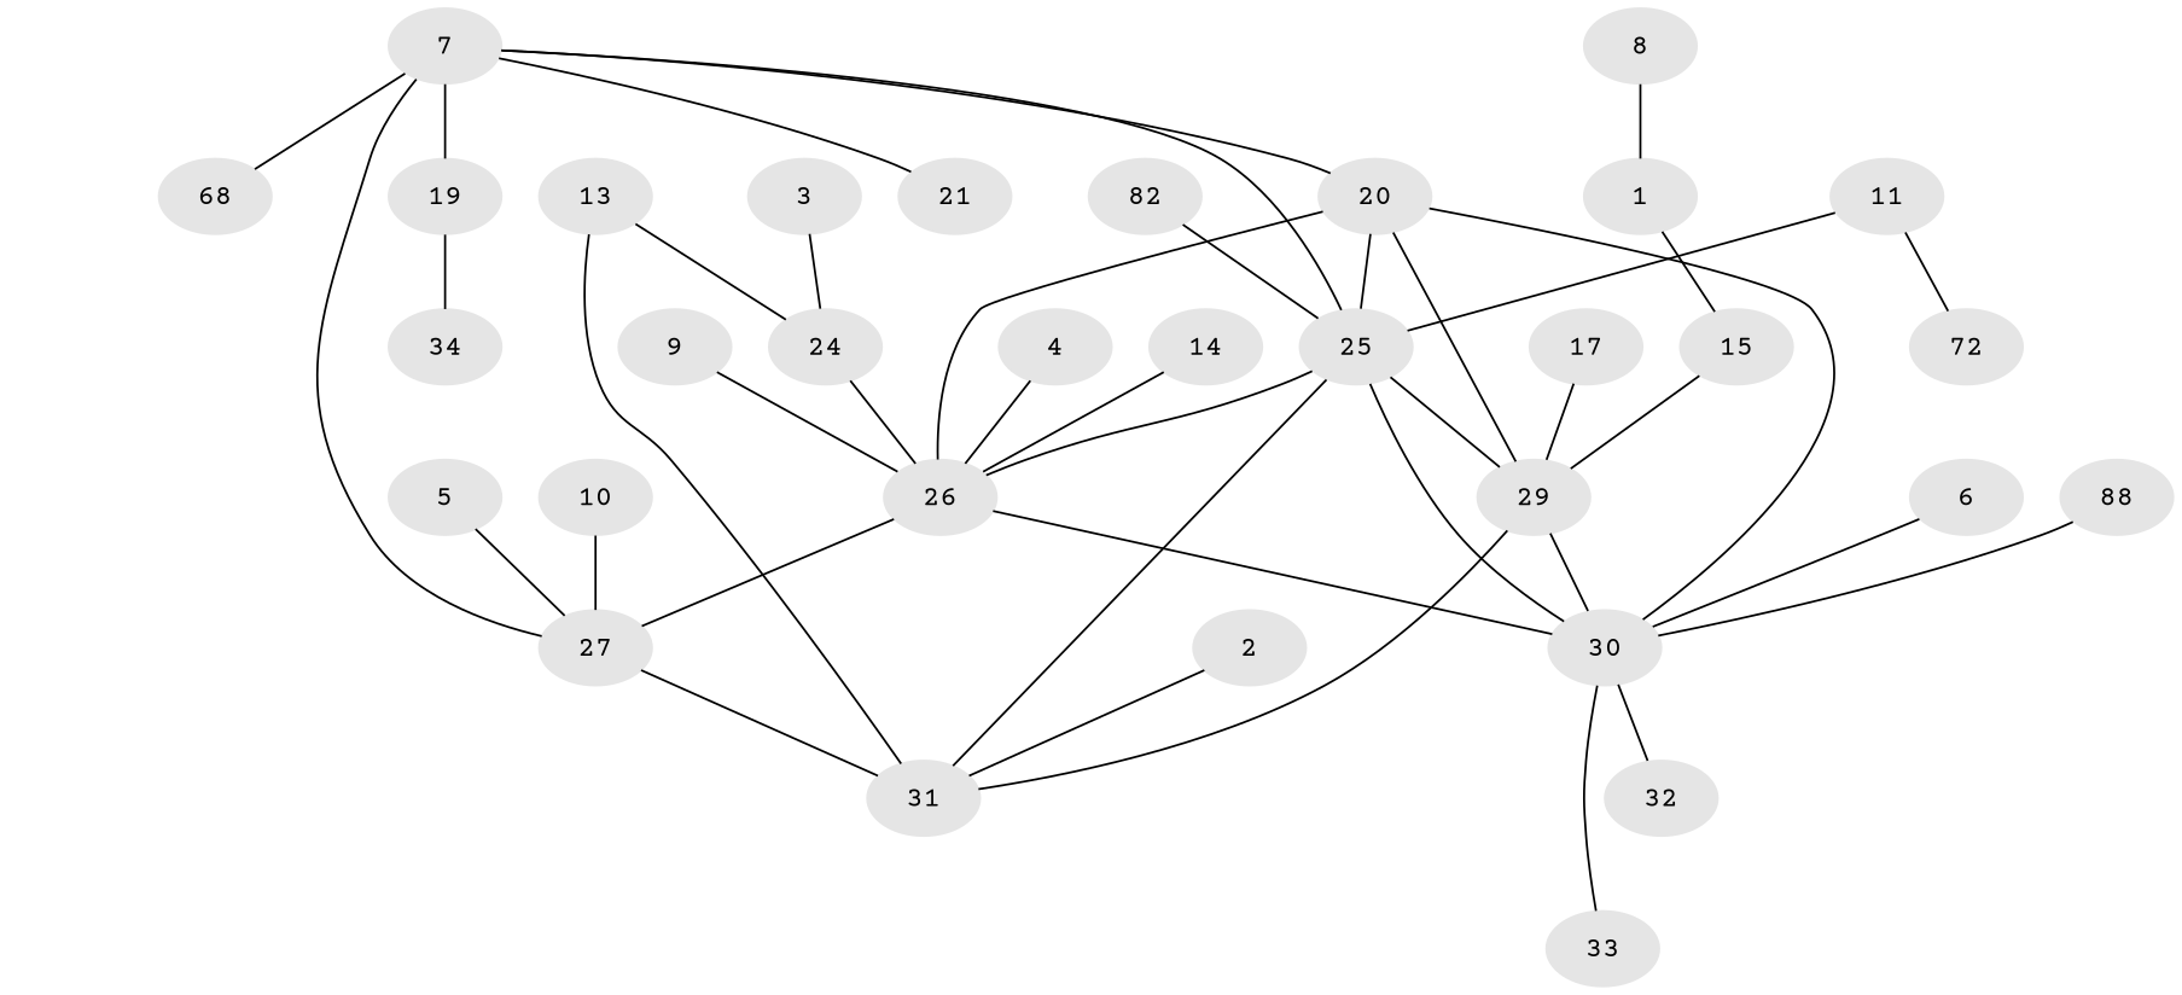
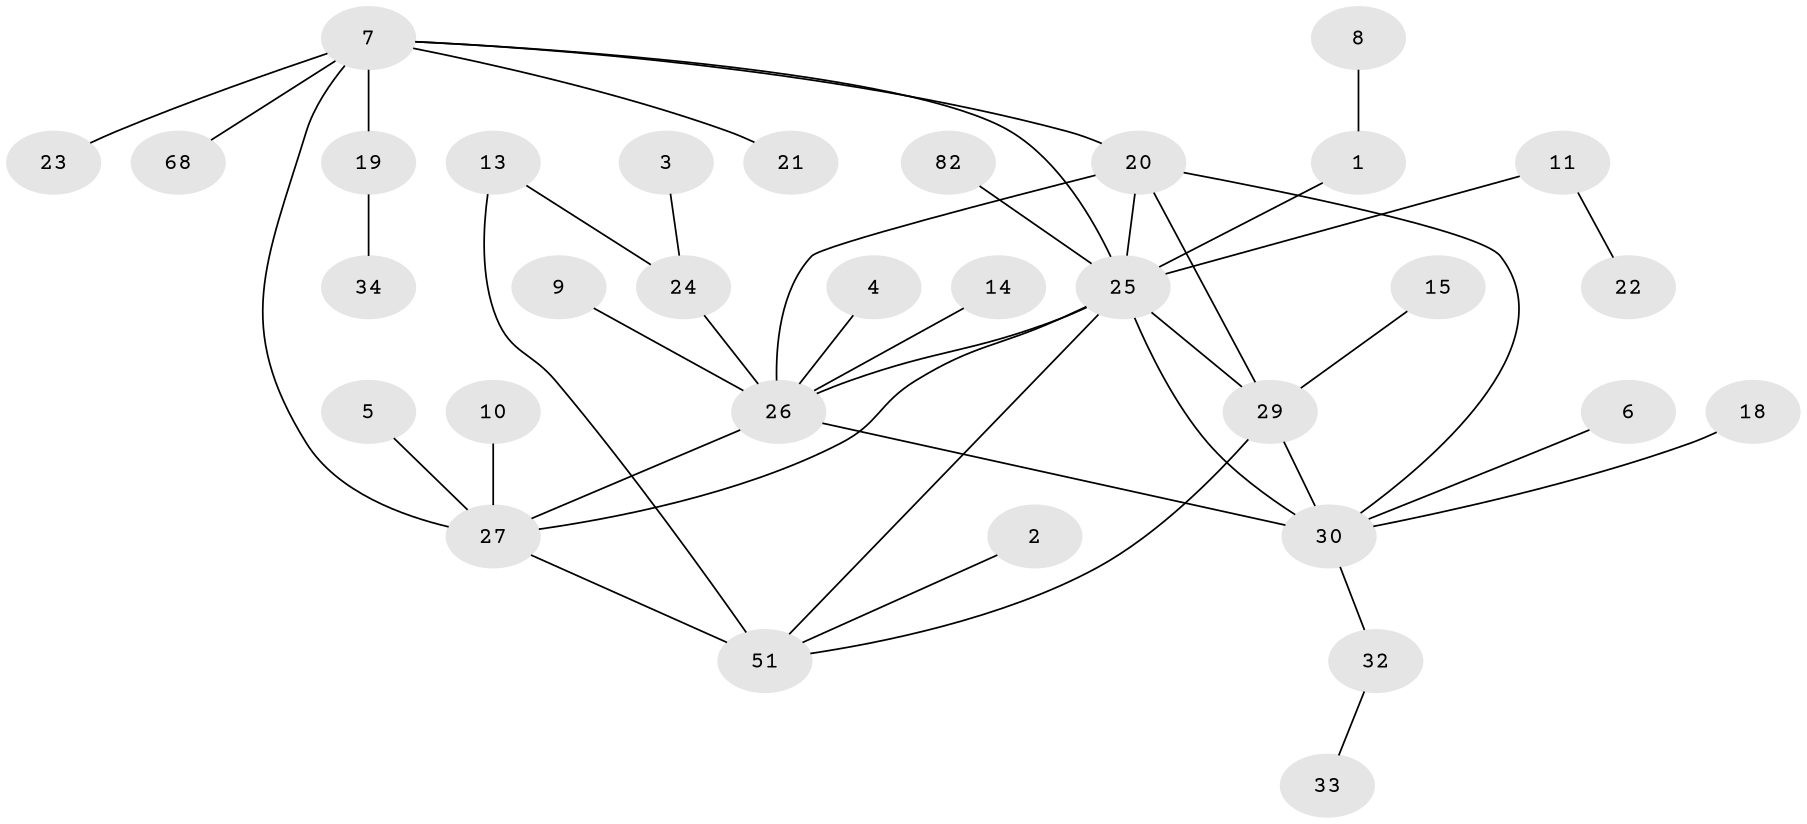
  graph {
    fontname="Courier Prime"
    node [color=gray90 fontname="Courier Prime" style=filled]
    edge [fontname="Courier Prime" weight=1.0]
    1
    25
-   31
+   31 [label=51]
    26
    27
    30
    29
    2
    3
    24
    4
    5
    6
    33
    32
    7
    19
    20
    21
+   23
    n21 [label=68]
    34
    8
    14
    9
    10
    11
-   22 [label=72]
+   22
    n29 [label=82]
    13
    15
-   17
-   18 [label=88]
-   1 -- 15
+   18
+   1 -- 25
    25 -- 31
    25 -- 26
+   25 -- 27 [weight=2.0]
    25 -- 30
    25 -- 29
    26 -- 27 [weight=2.0]
    26 -- 30
    27 -- 31
-   30 -- 33
+   32 -- 33
    30 -- 32
    29 -- 31
    29 -- 30
    2 -- 31
    3 -- 24
    24 -- 26
    4 -- 26
    5 -- 27
    6 -- 30
    7 -- 25 [weight=2.0]
    7 -- 27 [weight=2.0]
    7 -- 19
    7 -- 20
    7 -- 21
+   7 -- 23
    7 -- n21
    19 -- 34
    20 -- 25
    20 -- 26
    20 -- 30
    20 -- 29
    8 -- 1
    14 -- 26 [weight=2.0]
    9 -- 26
    10 -- 27
    11 -- 25
    11 -- 22
    n29 -- 25
    13 -- 31 [weight=2.0]
    13 -- 24
    15 -- 29
-   17 -- 29
    18 -- 30
  }
